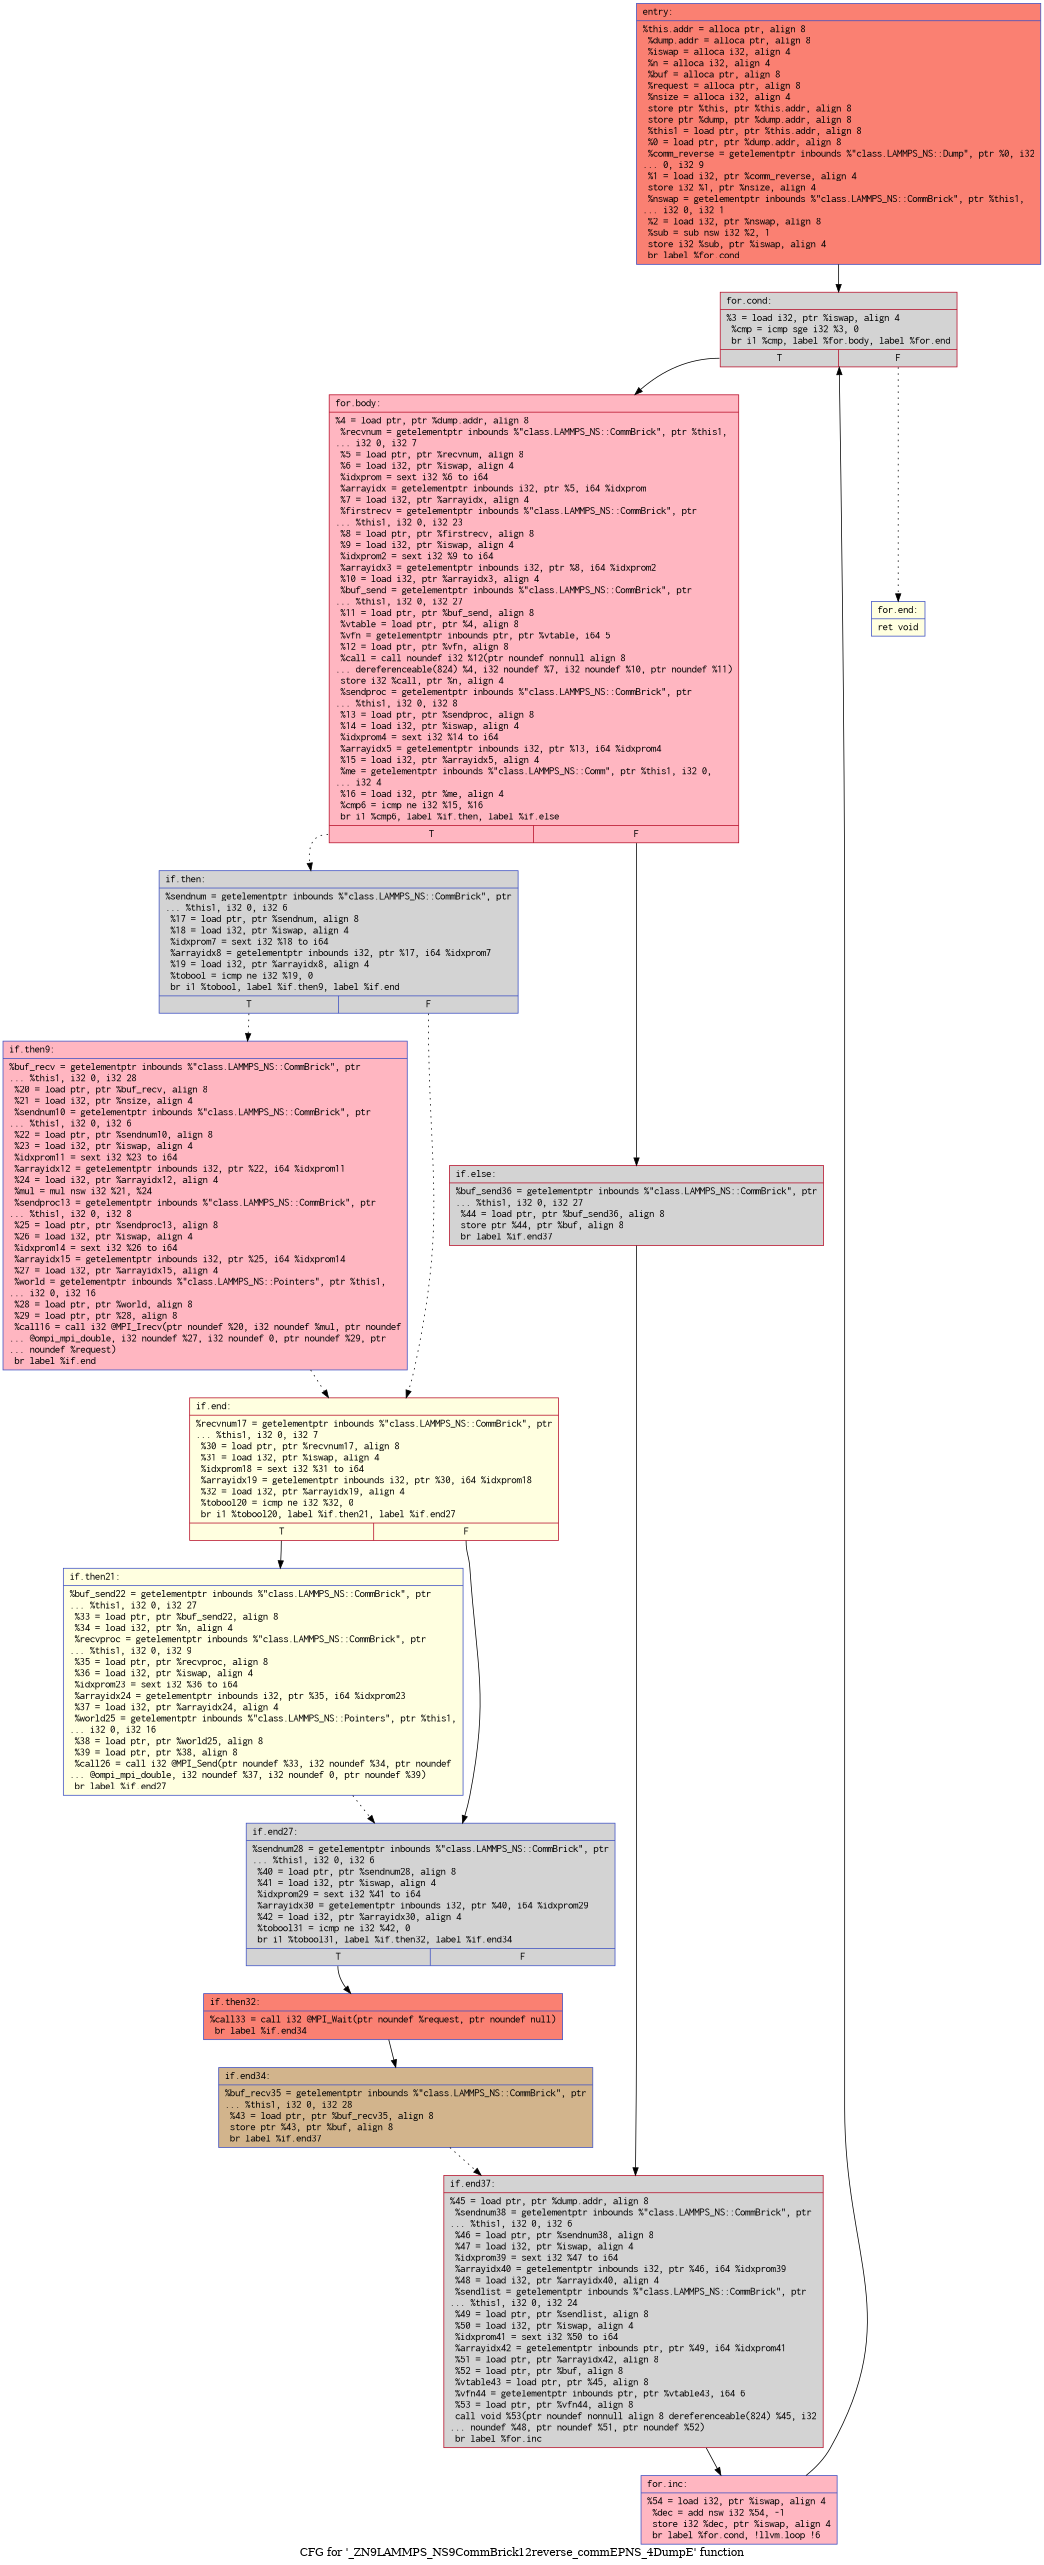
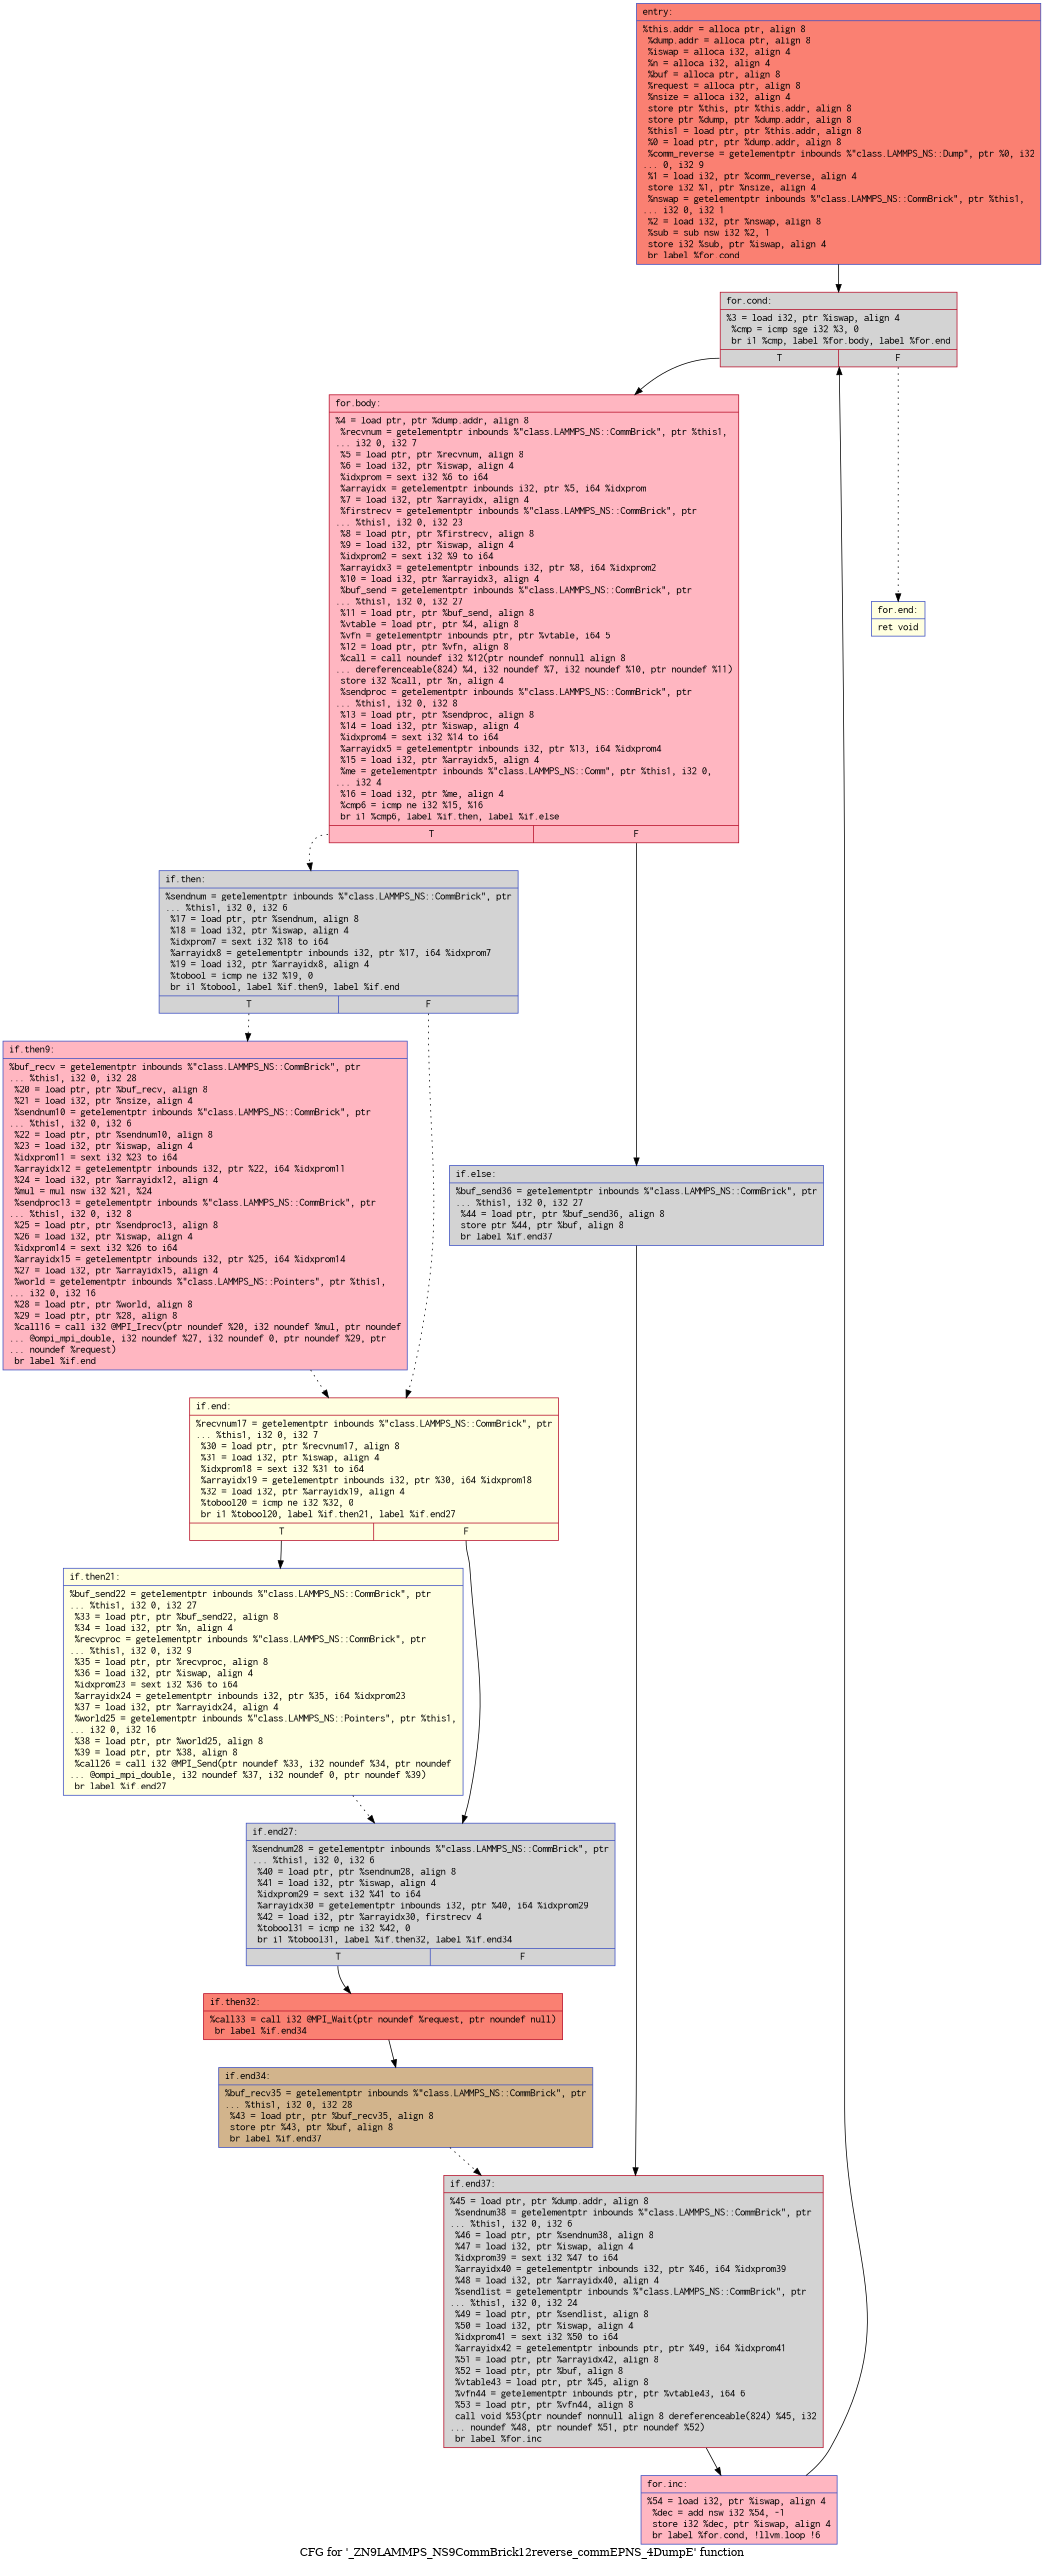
  digraph {
    label="CFG for '_ZN9LAMMPS_NS9CommBrick12reverse_commEPNS_4DumpE' function"
    node [color="#3d50c3ff" fillcolor=lightgrey fontname=Courier shape=record style=filled]
    edge [style=solid]
    n1 [fillcolor=salmon label="{entry:\l|  %this.addr = alloca ptr, align 8\l  %dump.addr = alloca ptr, align 8\l  %iswap = alloca i32, align 4\l  %n = alloca i32, align 4\l  %buf = alloca ptr, align 8\l  %request = alloca ptr, align 8\l  %nsize = alloca i32, align 4\l  store ptr %this, ptr %this.addr, align 8\l  store ptr %dump, ptr %dump.addr, align 8\l  %this1 = load ptr, ptr %this.addr, align 8\l  %0 = load ptr, ptr %dump.addr, align 8\l  %comm_reverse = getelementptr inbounds %\"class.LAMMPS_NS::Dump\", ptr %0, i32\l... 0, i32 9\l  %1 = load i32, ptr %comm_reverse, align 4\l  store i32 %1, ptr %nsize, align 4\l  %nswap = getelementptr inbounds %\"class.LAMMPS_NS::CommBrick\", ptr %this1,\l... i32 0, i32 1\l  %2 = load i32, ptr %nswap, align 8\l  %sub = sub nsw i32 %2, 1\l  store i32 %sub, ptr %iswap, align 4\l  br label %for.cond\l}"]
    n2 [color="#b70d28ff" label="{for.cond:\l|  %3 = load i32, ptr %iswap, align 4\l  %cmp = icmp sge i32 %3, 0\l  br i1 %cmp, label %for.body, label %for.end\l|{<s0>T|<s1>F}}"]
    n3 [color="#b70d28ff" fillcolor=lightpink label="{for.body:\l|  %4 = load ptr, ptr %dump.addr, align 8\l  %recvnum = getelementptr inbounds %\"class.LAMMPS_NS::CommBrick\", ptr %this1,\l... i32 0, i32 7\l  %5 = load ptr, ptr %recvnum, align 8\l  %6 = load i32, ptr %iswap, align 4\l  %idxprom = sext i32 %6 to i64\l  %arrayidx = getelementptr inbounds i32, ptr %5, i64 %idxprom\l  %7 = load i32, ptr %arrayidx, align 4\l  %firstrecv = getelementptr inbounds %\"class.LAMMPS_NS::CommBrick\", ptr\l... %this1, i32 0, i32 23\l  %8 = load ptr, ptr %firstrecv, align 8\l  %9 = load i32, ptr %iswap, align 4\l  %idxprom2 = sext i32 %9 to i64\l  %arrayidx3 = getelementptr inbounds i32, ptr %8, i64 %idxprom2\l  %10 = load i32, ptr %arrayidx3, align 4\l  %buf_send = getelementptr inbounds %\"class.LAMMPS_NS::CommBrick\", ptr\l... %this1, i32 0, i32 27\l  %11 = load ptr, ptr %buf_send, align 8\l  %vtable = load ptr, ptr %4, align 8\l  %vfn = getelementptr inbounds ptr, ptr %vtable, i64 5\l  %12 = load ptr, ptr %vfn, align 8\l  %call = call noundef i32 %12(ptr noundef nonnull align 8\l... dereferenceable(824) %4, i32 noundef %7, i32 noundef %10, ptr noundef %11)\l  store i32 %call, ptr %n, align 4\l  %sendproc = getelementptr inbounds %\"class.LAMMPS_NS::CommBrick\", ptr\l... %this1, i32 0, i32 8\l  %13 = load ptr, ptr %sendproc, align 8\l  %14 = load i32, ptr %iswap, align 4\l  %idxprom4 = sext i32 %14 to i64\l  %arrayidx5 = getelementptr inbounds i32, ptr %13, i64 %idxprom4\l  %15 = load i32, ptr %arrayidx5, align 4\l  %me = getelementptr inbounds %\"class.LAMMPS_NS::Comm\", ptr %this1, i32 0,\l... i32 4\l  %16 = load i32, ptr %me, align 4\l  %cmp6 = icmp ne i32 %15, %16\l  br i1 %cmp6, label %if.then, label %if.else\l|{<s0>T|<s1>F}}"]
    n4 [fillcolor=lightyellow label="{for.end:\l|  ret void\l}"]
    n5 [label="{if.then:\l|  %sendnum = getelementptr inbounds %\"class.LAMMPS_NS::CommBrick\", ptr\l... %this1, i32 0, i32 6\l  %17 = load ptr, ptr %sendnum, align 8\l  %18 = load i32, ptr %iswap, align 4\l  %idxprom7 = sext i32 %18 to i64\l  %arrayidx8 = getelementptr inbounds i32, ptr %17, i64 %idxprom7\l  %19 = load i32, ptr %arrayidx8, align 4\l  %tobool = icmp ne i32 %19, 0\l  br i1 %tobool, label %if.then9, label %if.end\l|{<s0>T|<s1>F}}"]
-   n6 [color="#b70d28ff" label="{if.else:\l|  %buf_send36 = getelementptr inbounds %\"class.LAMMPS_NS::CommBrick\", ptr\l... %this1, i32 0, i32 27\l  %44 = load ptr, ptr %buf_send36, align 8\l  store ptr %44, ptr %buf, align 8\l  br label %if.end37\l}"]
+   n6 [label="{if.else:\l|  %buf_send36 = getelementptr inbounds %\"class.LAMMPS_NS::CommBrick\", ptr\l... %this1, i32 0, i32 27\l  %44 = load ptr, ptr %buf_send36, align 8\l  store ptr %44, ptr %buf, align 8\l  br label %if.end37\l}"]
    n7 [fillcolor=lightpink label="{if.then9:\l|  %buf_recv = getelementptr inbounds %\"class.LAMMPS_NS::CommBrick\", ptr\l... %this1, i32 0, i32 28\l  %20 = load ptr, ptr %buf_recv, align 8\l  %21 = load i32, ptr %nsize, align 4\l  %sendnum10 = getelementptr inbounds %\"class.LAMMPS_NS::CommBrick\", ptr\l... %this1, i32 0, i32 6\l  %22 = load ptr, ptr %sendnum10, align 8\l  %23 = load i32, ptr %iswap, align 4\l  %idxprom11 = sext i32 %23 to i64\l  %arrayidx12 = getelementptr inbounds i32, ptr %22, i64 %idxprom11\l  %24 = load i32, ptr %arrayidx12, align 4\l  %mul = mul nsw i32 %21, %24\l  %sendproc13 = getelementptr inbounds %\"class.LAMMPS_NS::CommBrick\", ptr\l... %this1, i32 0, i32 8\l  %25 = load ptr, ptr %sendproc13, align 8\l  %26 = load i32, ptr %iswap, align 4\l  %idxprom14 = sext i32 %26 to i64\l  %arrayidx15 = getelementptr inbounds i32, ptr %25, i64 %idxprom14\l  %27 = load i32, ptr %arrayidx15, align 4\l  %world = getelementptr inbounds %\"class.LAMMPS_NS::Pointers\", ptr %this1,\l... i32 0, i32 16\l  %28 = load ptr, ptr %world, align 8\l  %29 = load ptr, ptr %28, align 8\l  %call16 = call i32 @MPI_Irecv(ptr noundef %20, i32 noundef %mul, ptr noundef\l... @ompi_mpi_double, i32 noundef %27, i32 noundef 0, ptr noundef %29, ptr\l... noundef %request)\l  br label %if.end\l}"]
    n8 [color="#b70d28ff" fillcolor=lightyellow label="{if.end:\l|  %recvnum17 = getelementptr inbounds %\"class.LAMMPS_NS::CommBrick\", ptr\l... %this1, i32 0, i32 7\l  %30 = load ptr, ptr %recvnum17, align 8\l  %31 = load i32, ptr %iswap, align 4\l  %idxprom18 = sext i32 %31 to i64\l  %arrayidx19 = getelementptr inbounds i32, ptr %30, i64 %idxprom18\l  %32 = load i32, ptr %arrayidx19, align 4\l  %tobool20 = icmp ne i32 %32, 0\l  br i1 %tobool20, label %if.then21, label %if.end27\l|{<s0>T|<s1>F}}"]
    n9 [color="#b70d28ff" label="{if.end37:\l|  %45 = load ptr, ptr %dump.addr, align 8\l  %sendnum38 = getelementptr inbounds %\"class.LAMMPS_NS::CommBrick\", ptr\l... %this1, i32 0, i32 6\l  %46 = load ptr, ptr %sendnum38, align 8\l  %47 = load i32, ptr %iswap, align 4\l  %idxprom39 = sext i32 %47 to i64\l  %arrayidx40 = getelementptr inbounds i32, ptr %46, i64 %idxprom39\l  %48 = load i32, ptr %arrayidx40, align 4\l  %sendlist = getelementptr inbounds %\"class.LAMMPS_NS::CommBrick\", ptr\l... %this1, i32 0, i32 24\l  %49 = load ptr, ptr %sendlist, align 8\l  %50 = load i32, ptr %iswap, align 4\l  %idxprom41 = sext i32 %50 to i64\l  %arrayidx42 = getelementptr inbounds ptr, ptr %49, i64 %idxprom41\l  %51 = load ptr, ptr %arrayidx42, align 8\l  %52 = load ptr, ptr %buf, align 8\l  %vtable43 = load ptr, ptr %45, align 8\l  %vfn44 = getelementptr inbounds ptr, ptr %vtable43, i64 6\l  %53 = load ptr, ptr %vfn44, align 8\l  call void %53(ptr noundef nonnull align 8 dereferenceable(824) %45, i32\l... noundef %48, ptr noundef %51, ptr noundef %52)\l  br label %for.inc\l}"]
    n10 [fillcolor=lightyellow label="{if.then21:\l|  %buf_send22 = getelementptr inbounds %\"class.LAMMPS_NS::CommBrick\", ptr\l... %this1, i32 0, i32 27\l  %33 = load ptr, ptr %buf_send22, align 8\l  %34 = load i32, ptr %n, align 4\l  %recvproc = getelementptr inbounds %\"class.LAMMPS_NS::CommBrick\", ptr\l... %this1, i32 0, i32 9\l  %35 = load ptr, ptr %recvproc, align 8\l  %36 = load i32, ptr %iswap, align 4\l  %idxprom23 = sext i32 %36 to i64\l  %arrayidx24 = getelementptr inbounds i32, ptr %35, i64 %idxprom23\l  %37 = load i32, ptr %arrayidx24, align 4\l  %world25 = getelementptr inbounds %\"class.LAMMPS_NS::Pointers\", ptr %this1,\l... i32 0, i32 16\l  %38 = load ptr, ptr %world25, align 8\l  %39 = load ptr, ptr %38, align 8\l  %call26 = call i32 @MPI_Send(ptr noundef %33, i32 noundef %34, ptr noundef\l... @ompi_mpi_double, i32 noundef %37, i32 noundef 0, ptr noundef %39)\l  br label %if.end27\l}"]
-   n11 [label="{if.end27:\l|  %sendnum28 = getelementptr inbounds %\"class.LAMMPS_NS::CommBrick\", ptr\l... %this1, i32 0, i32 6\l  %40 = load ptr, ptr %sendnum28, align 8\l  %41 = load i32, ptr %iswap, align 4\l  %idxprom29 = sext i32 %41 to i64\l  %arrayidx30 = getelementptr inbounds i32, ptr %40, i64 %idxprom29\l  %42 = load i32, ptr %arrayidx30, align 4\l  %tobool31 = icmp ne i32 %42, 0\l  br i1 %tobool31, label %if.then32, label %if.end34\l|{<s0>T|<s1>F}}"]
+   n11 [label="{if.end27:\l|  %sendnum28 = getelementptr inbounds %\"class.LAMMPS_NS::CommBrick\", ptr\l... %this1, i32 0, i32 6\l  %40 = load ptr, ptr %sendnum28, align 8\l  %41 = load i32, ptr %iswap, align 4\l  %idxprom29 = sext i32 %41 to i64\l  %arrayidx30 = getelementptr inbounds i32, ptr %40, i64 %idxprom29\l  %42 = load i32, ptr %arrayidx30, firstrecv 4\l  %tobool31 = icmp ne i32 %42, 0\l  br i1 %tobool31, label %if.then32, label %if.end34\l|{<s0>T|<s1>F}}"]
    n12 [fillcolor=lightpink label="{for.inc:\l|  %54 = load i32, ptr %iswap, align 4\l  %dec = add nsw i32 %54, -1\l  store i32 %dec, ptr %iswap, align 4\l  br label %for.cond, !llvm.loop !6\l}"]
-   n13 [fillcolor=salmon label="{if.then32:\l|  %call33 = call i32 @MPI_Wait(ptr noundef %request, ptr noundef null)\l  br label %if.end34\l}"]
+   n13 [color="#b70d28ff" fillcolor=salmon label="{if.then32:\l|  %call33 = call i32 @MPI_Wait(ptr noundef %request, ptr noundef null)\l  br label %if.end34\l}"]
    n14 [fillcolor=tan label="{if.end34:\l|  %buf_recv35 = getelementptr inbounds %\"class.LAMMPS_NS::CommBrick\", ptr\l... %this1, i32 0, i32 28\l  %43 = load ptr, ptr %buf_recv35, align 8\l  store ptr %43, ptr %buf, align 8\l  br label %if.end37\l}"]
    n1 -> n2
    n2 -> n3 [tailport=s0]
    n2 -> n4 [style=dotted tailport=s1]
    n3 -> n5 [style=dotted tailport=s0]
    n3 -> n6 [tailport=s1]
    n5 -> n7 [style=dotted tailport=s0]
    n5 -> n8 [style=dotted tailport=s1]
    n6 -> n9
    n7 -> n8 [style=dotted]
    n8 -> n10 [tailport=s0]
    n8 -> n11 [tailport=s1]
    n9 -> n12
    n10 -> n11 [style=dotted]
    n11 -> n13 [tailport=s0]
    n12 -> n2
    n13 -> n14
    n14 -> n9 [style=dotted]
  }
